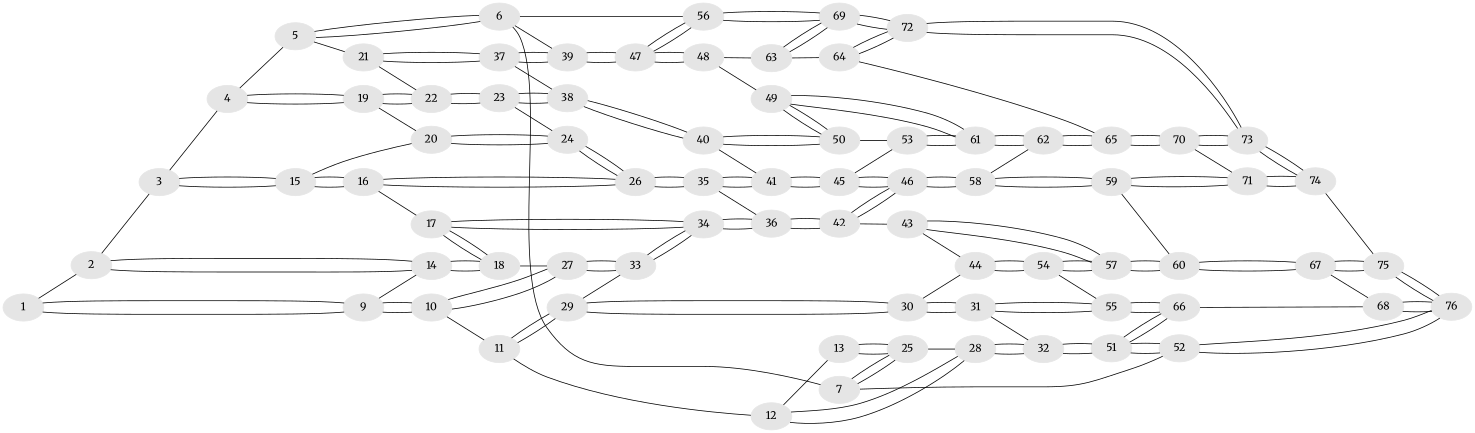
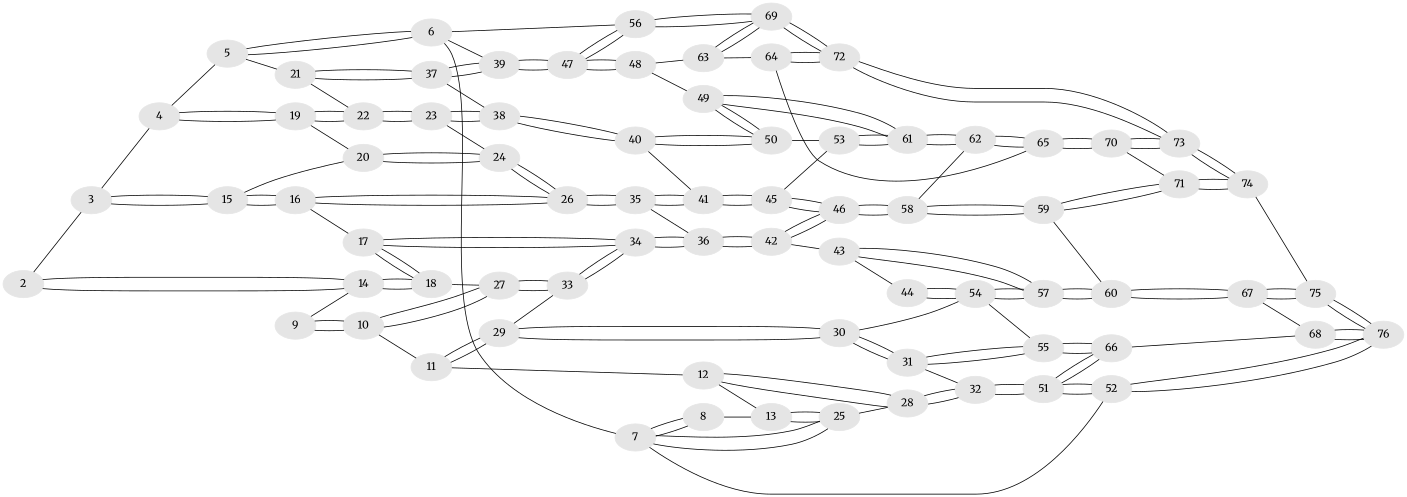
  graph {
    fontname=Merriweather
    rankdir=LR
    node [color=gray90 fontname=Merriweather style=filled]
    edge [fontname=Merriweather]
-   1
    2
    9
    3
    14
    10
    4
    15
    18
    5
    19
    16
    20
    6
    21
    22
    7
    39
    56
    37
+   8
    25
    52
    47
    69
    13
    28
    76
    11
    27
    12
    29
    33
    30
    32
    17
    26
    24
    34
    35
    36
    23
    38
    40
    41
    51
    31
    44
    55
    54
    66
    42
    45
    43
    46
    50
    48
    53
    57
    58
    60
    61
    59
    62
    49
    63
    64
    68
    72
    67
    71
    65
    74
    75
    70
    73
-   1 -- 2
-   1 -- 9
-   1 -- 9
    2 -- 3
    2 -- 14
    2 -- 14
    9 -- 14
    9 -- 10
    9 -- 10
    3 -- 4
    3 -- 15
    3 -- 15
    14 -- 18
    14 -- 18
    10 -- 11
    10 -- 27
    10 -- 27
    4 -- 5
    4 -- 19
    4 -- 19
    15 -- 16
    15 -- 16
    15 -- 20
    18 -- 27
    5 -- 6
    5 -- 6
    5 -- 21
    19 -- 20
    19 -- 22
    19 -- 22
    16 -- 17
    16 -- 26
    16 -- 26
    20 -- 24
    20 -- 24
    6 -- 7
    6 -- 39
    6 -- 56
    21 -- 22
    21 -- 37
    21 -- 37
    22 -- 23
    22 -- 23
+   7 -- 8
+   7 -- 8
    7 -- 25
    7 -- 25
    7 -- 52
    39 -- 47
    39 -- 47
    56 -- 69
    56 -- 69
    37 -- 39
    37 -- 39
    37 -- 38
+   8 -- 13
    25 -- 28
    52 -- 76
    52 -- 76
    47 -- 56
    47 -- 56
    47 -- 48
    47 -- 48
    69 -- 72
    69 -- 72
    13 -- 25
    13 -- 25
    28 -- 32
    28 -- 32
    11 -- 12
    11 -- 29
    11 -- 29
    27 -- 33
    27 -- 33
    12 -- 13
    12 -- 28
    12 -- 28
    29 -- 33
    29 -- 30
    29 -- 30
    33 -- 34
    33 -- 34
    30 -- 31
    30 -- 31
-   30 -- 44
+   30 -- 54
    32 -- 51
    32 -- 51
    17 -- 18
    17 -- 18
    17 -- 34
    17 -- 34
    26 -- 35
    26 -- 35
    24 -- 26
    24 -- 26
    34 -- 36
    34 -- 36
    35 -- 36
    35 -- 41
    35 -- 41
    36 -- 42
    36 -- 42
    23 -- 24
    23 -- 38
    23 -- 38
    38 -- 40
    38 -- 40
    40 -- 41
    40 -- 50
    40 -- 50
    41 -- 45
    41 -- 45
    51 -- 52
    51 -- 52
    51 -- 66
    51 -- 66
    31 -- 32
    31 -- 55
    31 -- 55
    44 -- 54
    44 -- 54
    55 -- 66
    55 -- 66
    54 -- 55
    54 -- 57
    54 -- 57
    66 -- 68
    42 -- 43
    42 -- 46
    42 -- 46
    45 -- 46
    45 -- 46
    45 -- 53
    43 -- 44
    43 -- 57
    43 -- 57
    46 -- 58
    46 -- 58
    50 -- 53
    48 -- 49
    48 -- 63
    53 -- 61
    53 -- 61
    57 -- 60
    57 -- 60
    58 -- 59
    58 -- 59
    58 -- 62
    60 -- 67
    60 -- 67
    61 -- 62
    61 -- 62
    59 -- 60
    59 -- 71
    59 -- 71
    62 -- 65
    62 -- 65
    49 -- 50
    49 -- 50
    49 -- 61
    49 -- 61
    63 -- 69
    63 -- 69
    63 -- 64
    64 -- 72
    64 -- 72
    64 -- 65
    68 -- 76
    68 -- 76
    72 -- 73
    72 -- 73
    67 -- 68
    67 -- 75
    67 -- 75
    71 -- 74
    71 -- 74
    65 -- 70
    65 -- 70
    74 -- 75
    75 -- 76
    75 -- 76
    70 -- 71
    70 -- 73
    70 -- 73
    73 -- 74
    73 -- 74
  }
